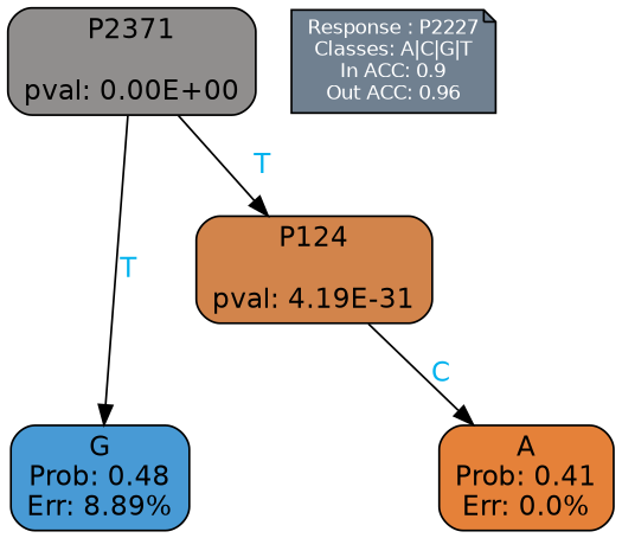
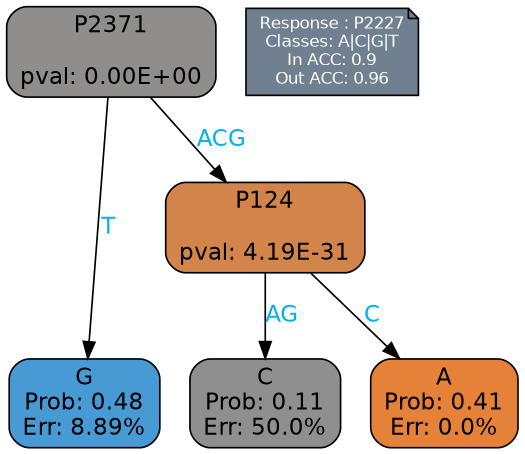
  digraph {
    ranksep=equally
    splines=polylines
    node [color=black fontname=helvetica shape=box style="filled, rounded"]
    edge [fontcolor=deepskyblue2 fontname=helvetica]
+   n1 [fillcolor="#8f8f8f" label="C\nProb: 0.11\nErr: 50.0%"]
    n2 [fillcolor="#e58139" label="A\nProb: 0.41\nErr: 0.0%"]
    n3 [fillcolor="#489ad5" label="G\nProb: 0.48\nErr: 8.89%"]
    n4 [align=left fillcolor=slategray fontcolor=white fontsize=10 label="Response : P2227\nClasses: A|C|G|T\nIn ACC: 0.9\nOut ACC: 0.96\n" shape=note style=filled]
    n5 [fillcolor="#908e8d" label="P2371\n\npval: 0.00E+00"]
    n6 [fillcolor="#d2844b" label="P124\n\npval: 4.19E-31"]
    subgraph sub_1 {
      rank=same
+     n1
      n2
      n3
    }
    subgraph sub_2 {
      rank=same
      n4
      n5
    }
    n5 -> n3 [label=T]
-   n5 -> n6 [label=T]
+   n5 -> n6 [label=ACG]
+   n6 -> n1 [label=AG]
    n6 -> n2 [label=C]
  }
